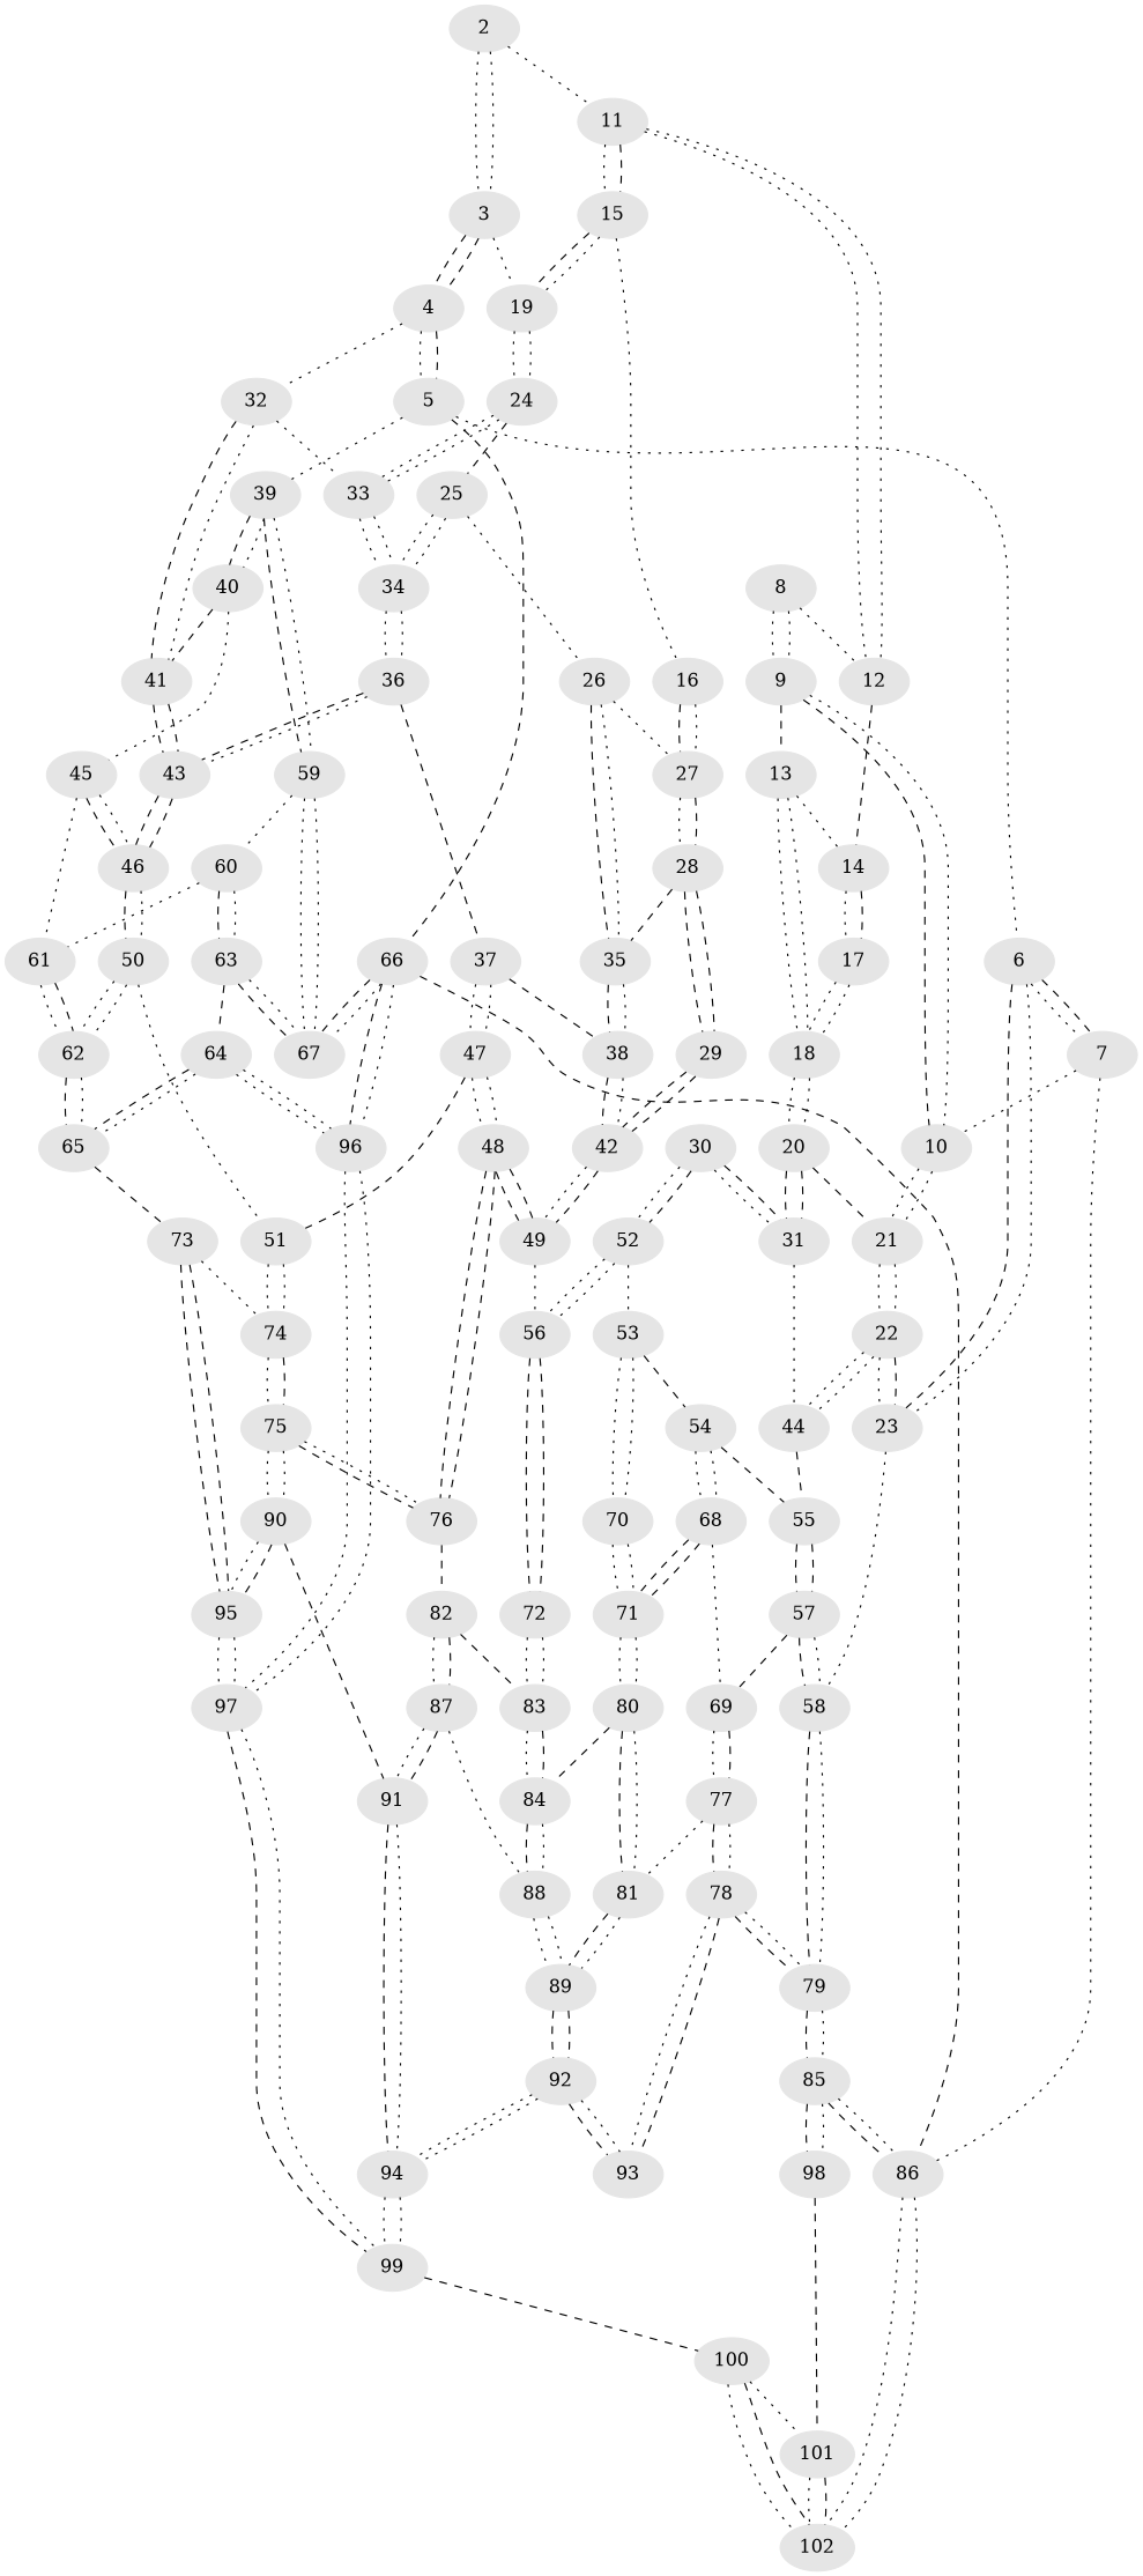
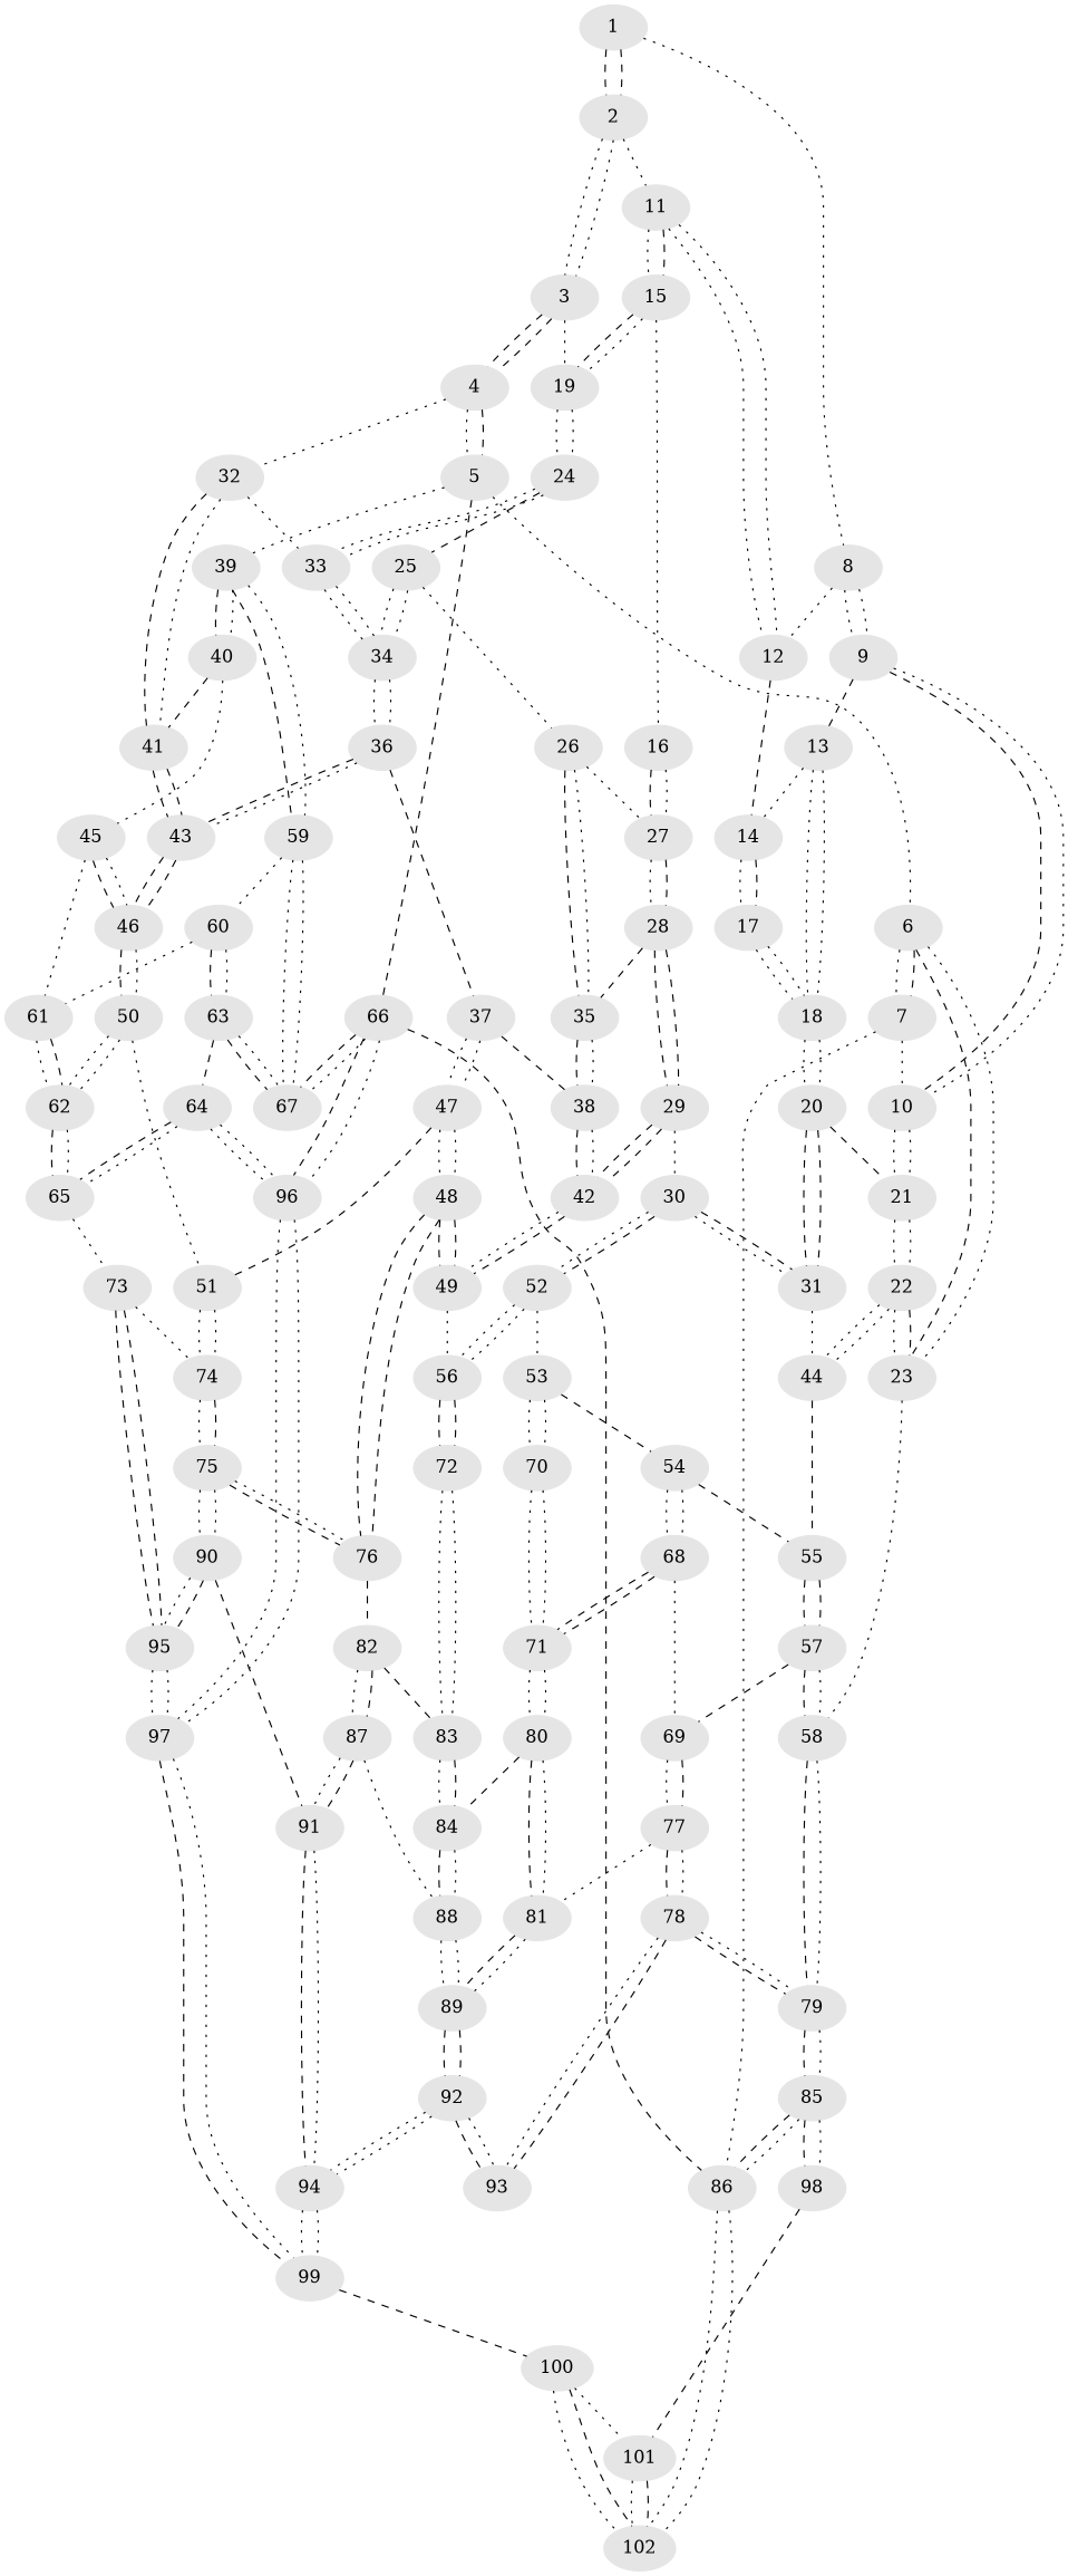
  graph {
    node [color=gray90 style=filled]
    edge [style=dotted]
+   1
    2
    8
    3
    11
    9
    12
    4
    19
    15
    5
    32
    24
    6
    39
    66
    33
    41
    7
    23
    40
    59
    86
    67
    96
    10
    58
    102
    21
    13
    14
    18
    22
    16
    17
    20
    27
    28
    31
    25
    44
    55
    79
    26
    34
    35
    36
    38
    29
    30
    42
    52
    49
    56
    53
    43
    37
    47
    46
    48
    51
    45
    60
    61
    50
    57
    62
    76
    74
    82
    72
    65
    75
    54
    70
    68
    71
    69
    83
    77
    85
    63
    64
    73
    97
    95
    80
    78
    81
    84
    90
    91
    87
    93
    89
    98
    88
    92
    101
    94
    99
    100
+   1 -- 2 [style=dashed]
+   1 -- 2 [style=dashed]
+   1 -- 8
    2 -- 3
    2 -- 3
    2 -- 11
    8 -- 9
    8 -- 9
    8 -- 12
    3 -- 4 [style=dashed]
    3 -- 4 [style=dashed]
    3 -- 19
    11 -- 12
    11 -- 12
    11 -- 15
    11 -- 15 [style=dashed]
    9 -- 10 [style=dashed]
    9 -- 10
    9 -- 13 [style=dashed]
    12 -- 14 [style=dashed]
    4 -- 5
    4 -- 5 [style=dashed]
    4 -- 32
    19 -- 24
    19 -- 24
    15 -- 19 [style=dashed]
    15 -- 19
    15 -- 16
    5 -- 6
    5 -- 39
    5 -- 66 [style=dashed]
    32 -- 33
    32 -- 41 [style=dashed]
    32 -- 41
    24 -- 33
    24 -- 33
    24 -- 25 [style=dashed]
    6 -- 7
    6 -- 7 [style=dashed]
    6 -- 23 [style=dashed]
    6 -- 23
    39 -- 40 [style=dashed]
    39 -- 40
    39 -- 59 [style=dashed]
    39 -- 59
    66 -- 86 [style=dashed]
    66 -- 67 [style=dashed]
    66 -- 67
    66 -- 96 [style=dashed]
    66 -- 96
    33 -- 34
    33 -- 34
    41 -- 43 [style=dashed]
    41 -- 43 [style=dashed]
    7 -- 86
    7 -- 10
    23 -- 58
    40 -- 41 [style=dashed]
    40 -- 45
    59 -- 67
    59 -- 67
    59 -- 60
    86 -- 102
    86 -- 102
    96 -- 97
    96 -- 97
    10 -- 21
    10 -- 21
    58 -- 79 [style=dashed]
    58 -- 79
    21 -- 22
    21 -- 22
    13 -- 14
    13 -- 18
    13 -- 18
    14 -- 17
    14 -- 17 [style=dashed]
    18 -- 20
    18 -- 20
    22 -- 23
    22 -- 23 [style=dashed]
    22 -- 44
    22 -- 44
    16 -- 27 [style=dashed]
    16 -- 27
    17 -- 18
    17 -- 18
    20 -- 21 [style=dashed]
    20 -- 31 [style=dashed]
    20 -- 31 [style=dashed]
    27 -- 28
    27 -- 28 [style=dashed]
    28 -- 35 [style=dashed]
    28 -- 29 [style=dashed]
    28 -- 29 [style=dashed]
    31 -- 44
    25 -- 26
    25 -- 34
    25 -- 34
    44 -- 55 [style=dashed]
    55 -- 57 [style=dashed]
    55 -- 57 [style=dashed]
    79 -- 85 [style=dashed]
    79 -- 85
    26 -- 27
    26 -- 35 [style=dashed]
    26 -- 35
    34 -- 36
    34 -- 36
    35 -- 38 [style=dashed]
    35 -- 38
    36 -- 43 [style=dashed]
    36 -- 43
    36 -- 37 [style=dashed]
    38 -- 42 [style=dashed]
    38 -- 42
+   29 -- 30
    29 -- 42 [style=dashed]
    29 -- 42 [style=dashed]
    30 -- 31
    30 -- 31 [style=dashed]
    30 -- 52
    30 -- 52 [style=dashed]
    42 -- 49
    42 -- 49 [style=dashed]
    52 -- 56
    52 -- 56
    52 -- 53
    49 -- 56
    56 -- 72 [style=dashed]
    56 -- 72 [style=dashed]
    53 -- 54 [style=dashed]
    53 -- 70
    53 -- 70
    43 -- 46 [style=dashed]
    43 -- 46 [style=dashed]
    37 -- 38 [style=dashed]
    37 -- 47
    37 -- 47
    47 -- 48
    47 -- 48
    47 -- 51 [style=dashed]
    46 -- 50 [style=dashed]
    46 -- 50
    48 -- 49 [style=dashed]
    48 -- 49 [style=dashed]
    48 -- 76 [style=dashed]
    48 -- 76 [style=dashed]
    51 -- 74
    51 -- 74
    45 -- 46 [style=dashed]
    45 -- 46
    45 -- 61
    60 -- 61
    60 -- 63 [style=dashed]
    60 -- 63
    61 -- 62
    61 -- 62 [style=dashed]
    50 -- 51
    50 -- 62
    50 -- 62
    57 -- 58 [style=dashed]
    57 -- 58
    57 -- 69 [style=dashed]
    62 -- 65 [style=dashed]
    62 -- 65
    76 -- 82 [style=dashed]
    74 -- 75
    74 -- 75 [style=dashed]
    82 -- 83 [style=dashed]
    82 -- 87
    82 -- 87 [style=dashed]
    72 -- 83
    72 -- 83
-   65 -- 73 [style=dashed]
+   65 -- 73
    75 -- 76 [style=dashed]
    75 -- 76
    75 -- 90
    75 -- 90
    54 -- 55 [style=dashed]
    54 -- 68
    54 -- 68
    70 -- 71
    70 -- 71
    68 -- 71 [style=dashed]
    68 -- 71 [style=dashed]
    68 -- 69
    71 -- 80
    71 -- 80
    69 -- 77
    69 -- 77 [style=dashed]
    83 -- 84
    83 -- 84 [style=dashed]
    77 -- 78 [style=dashed]
    77 -- 78
    77 -- 81
    85 -- 86 [style=dashed]
    85 -- 86
    85 -- 98 [style=dashed]
    85 -- 98
    63 -- 67 [style=dashed]
    63 -- 67
    63 -- 64 [style=dashed]
    64 -- 96
    64 -- 96
    64 -- 65 [style=dashed]
    64 -- 65
    73 -- 74
    73 -- 95 [style=dashed]
    73 -- 95 [style=dashed]
    97 -- 99 [style=dashed]
    97 -- 99
    95 -- 97
    95 -- 97
    80 -- 81 [style=dashed]
    80 -- 81
    80 -- 84 [style=dashed]
    78 -- 79 [style=dashed]
    78 -- 79
    78 -- 93
    78 -- 93 [style=dashed]
    81 -- 89 [style=dashed]
    81 -- 89
    84 -- 88 [style=dashed]
    84 -- 88
    90 -- 95
    90 -- 95 [style=dashed]
    90 -- 91 [style=dashed]
    91 -- 94 [style=dashed]
    91 -- 94
    87 -- 91
    87 -- 91 [style=dashed]
    87 -- 88
    89 -- 92 [style=dashed]
    89 -- 92 [style=dashed]
    98 -- 101 [style=dashed]
    88 -- 89
    88 -- 89
    92 -- 93 [style=dashed]
    92 -- 93
    92 -- 94
    92 -- 94
    101 -- 102
    101 -- 102 [style=dashed]
    94 -- 99
    94 -- 99
    99 -- 100 [style=dashed]
    100 -- 102
    100 -- 102 [style=dashed]
    100 -- 101
  }
